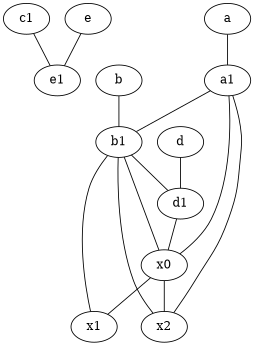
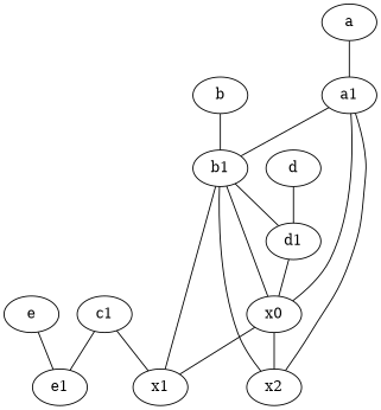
  graph {
    node [labelfontsize=50]
    c1
    x1
    e1
    e
    a1
    x2
    b1
    x0
    d1
    a
    d
    b
+   c1 -- x1
    c1 -- e1
    e -- e1
    a1 -- x2
    a1 -- b1
    a1 -- x0
    b1 -- x1
    b1 -- x2
    b1 -- x0
    b1 -- d1
    x0 -- x1
    x0 -- x2
    d1 -- x0
    a -- a1
    d -- d1
    b -- b1
  }
